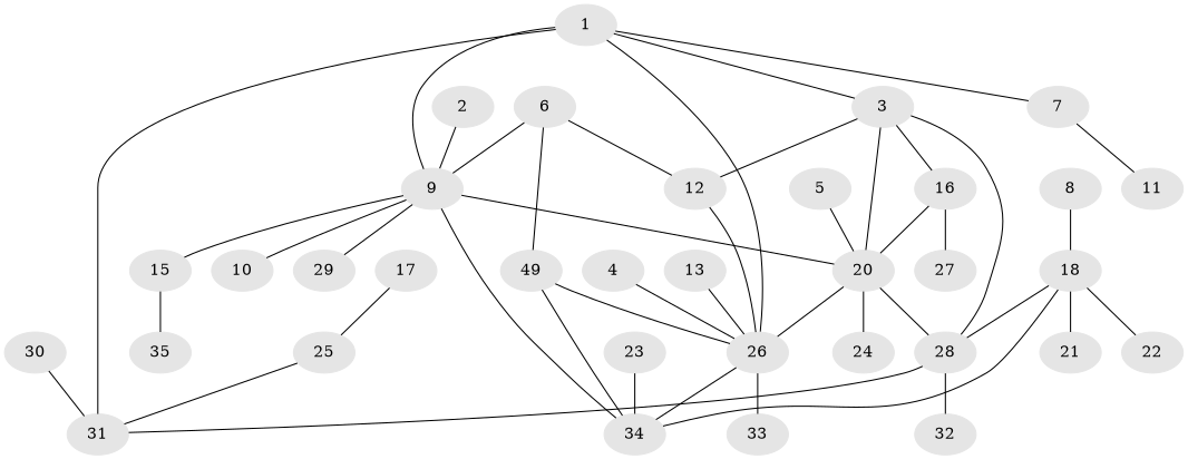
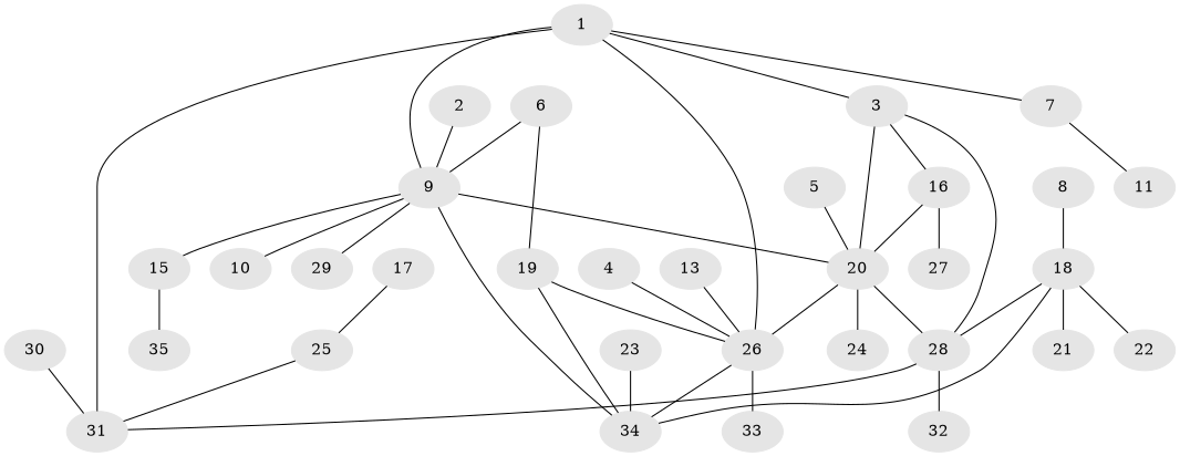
  graph {
    node [color=gray90 style=filled]
    edge [weight=1.0]
    1
    3
    7
    9
    26
    31
-   12
    16
    20
    28
    11
    10
    15
    29
    34
    33
    2
    27
    24
    32
    4
    5
    6
-   19 [label=49]
+   19
    8
    18
    21
    22
    35
    13
    17
    25
    23
    30
    1 -- 3
    1 -- 7
    1 -- 9
    1 -- 26
    1 -- 31 [weight=2.0]
-   3 -- 12
    3 -- 16
    3 -- 20
    3 -- 28
    7 -- 11
    9 -- 20
    9 -- 10
    9 -- 15
    9 -- 29
    9 -- 34
    26 -- 34
    26 -- 33
-   12 -- 26
    16 -- 20 [weight=2.0]
    16 -- 27
    20 -- 26 [weight=3.0]
    20 -- 28 [weight=2.0]
    20 -- 24
    28 -- 31
    28 -- 32
    15 -- 35
    2 -- 9
    4 -- 26
    5 -- 20
    6 -- 9
-   6 -- 12
    6 -- 19
    19 -- 26
    19 -- 34
    8 -- 18
    18 -- 28 [weight=2.0]
    18 -- 34
    18 -- 21
    18 -- 22
    13 -- 26
    17 -- 25
    25 -- 31
    23 -- 34
    30 -- 31
  }
